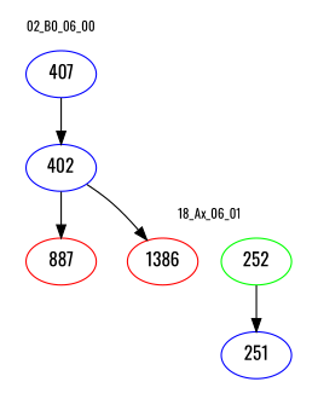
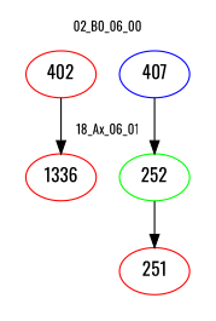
  digraph {
    fontname=Oswald
    node [color=blue fontname=Oswald]
    edge [color=black fontname=Oswald]
    n1 [color=green label=252]
-   n2 [label=251]
-   n3 [color=red label=1386]
+   n2 [color=red label=251]
+   n3 [color=red label=1336]
    n4 [label=407]
-   n5 [label=402]
-   n6 [color=red label=887]
+   n5 [color=red label=402]
    subgraph cluster_1 {
      color=white
      fontsize=10
      label="18_Ax_06_01"
      n1
      n2
      n3
    }
    subgraph cluster_2 {
      color=white
      fontsize=10
      label="02_B0_06_00"
      n4
      n5
-     n6
    }
    n1 -> n2
-   n4 -> n5
+   n4 -> n1
    n5 -> n3
-   n5 -> n6
  }
